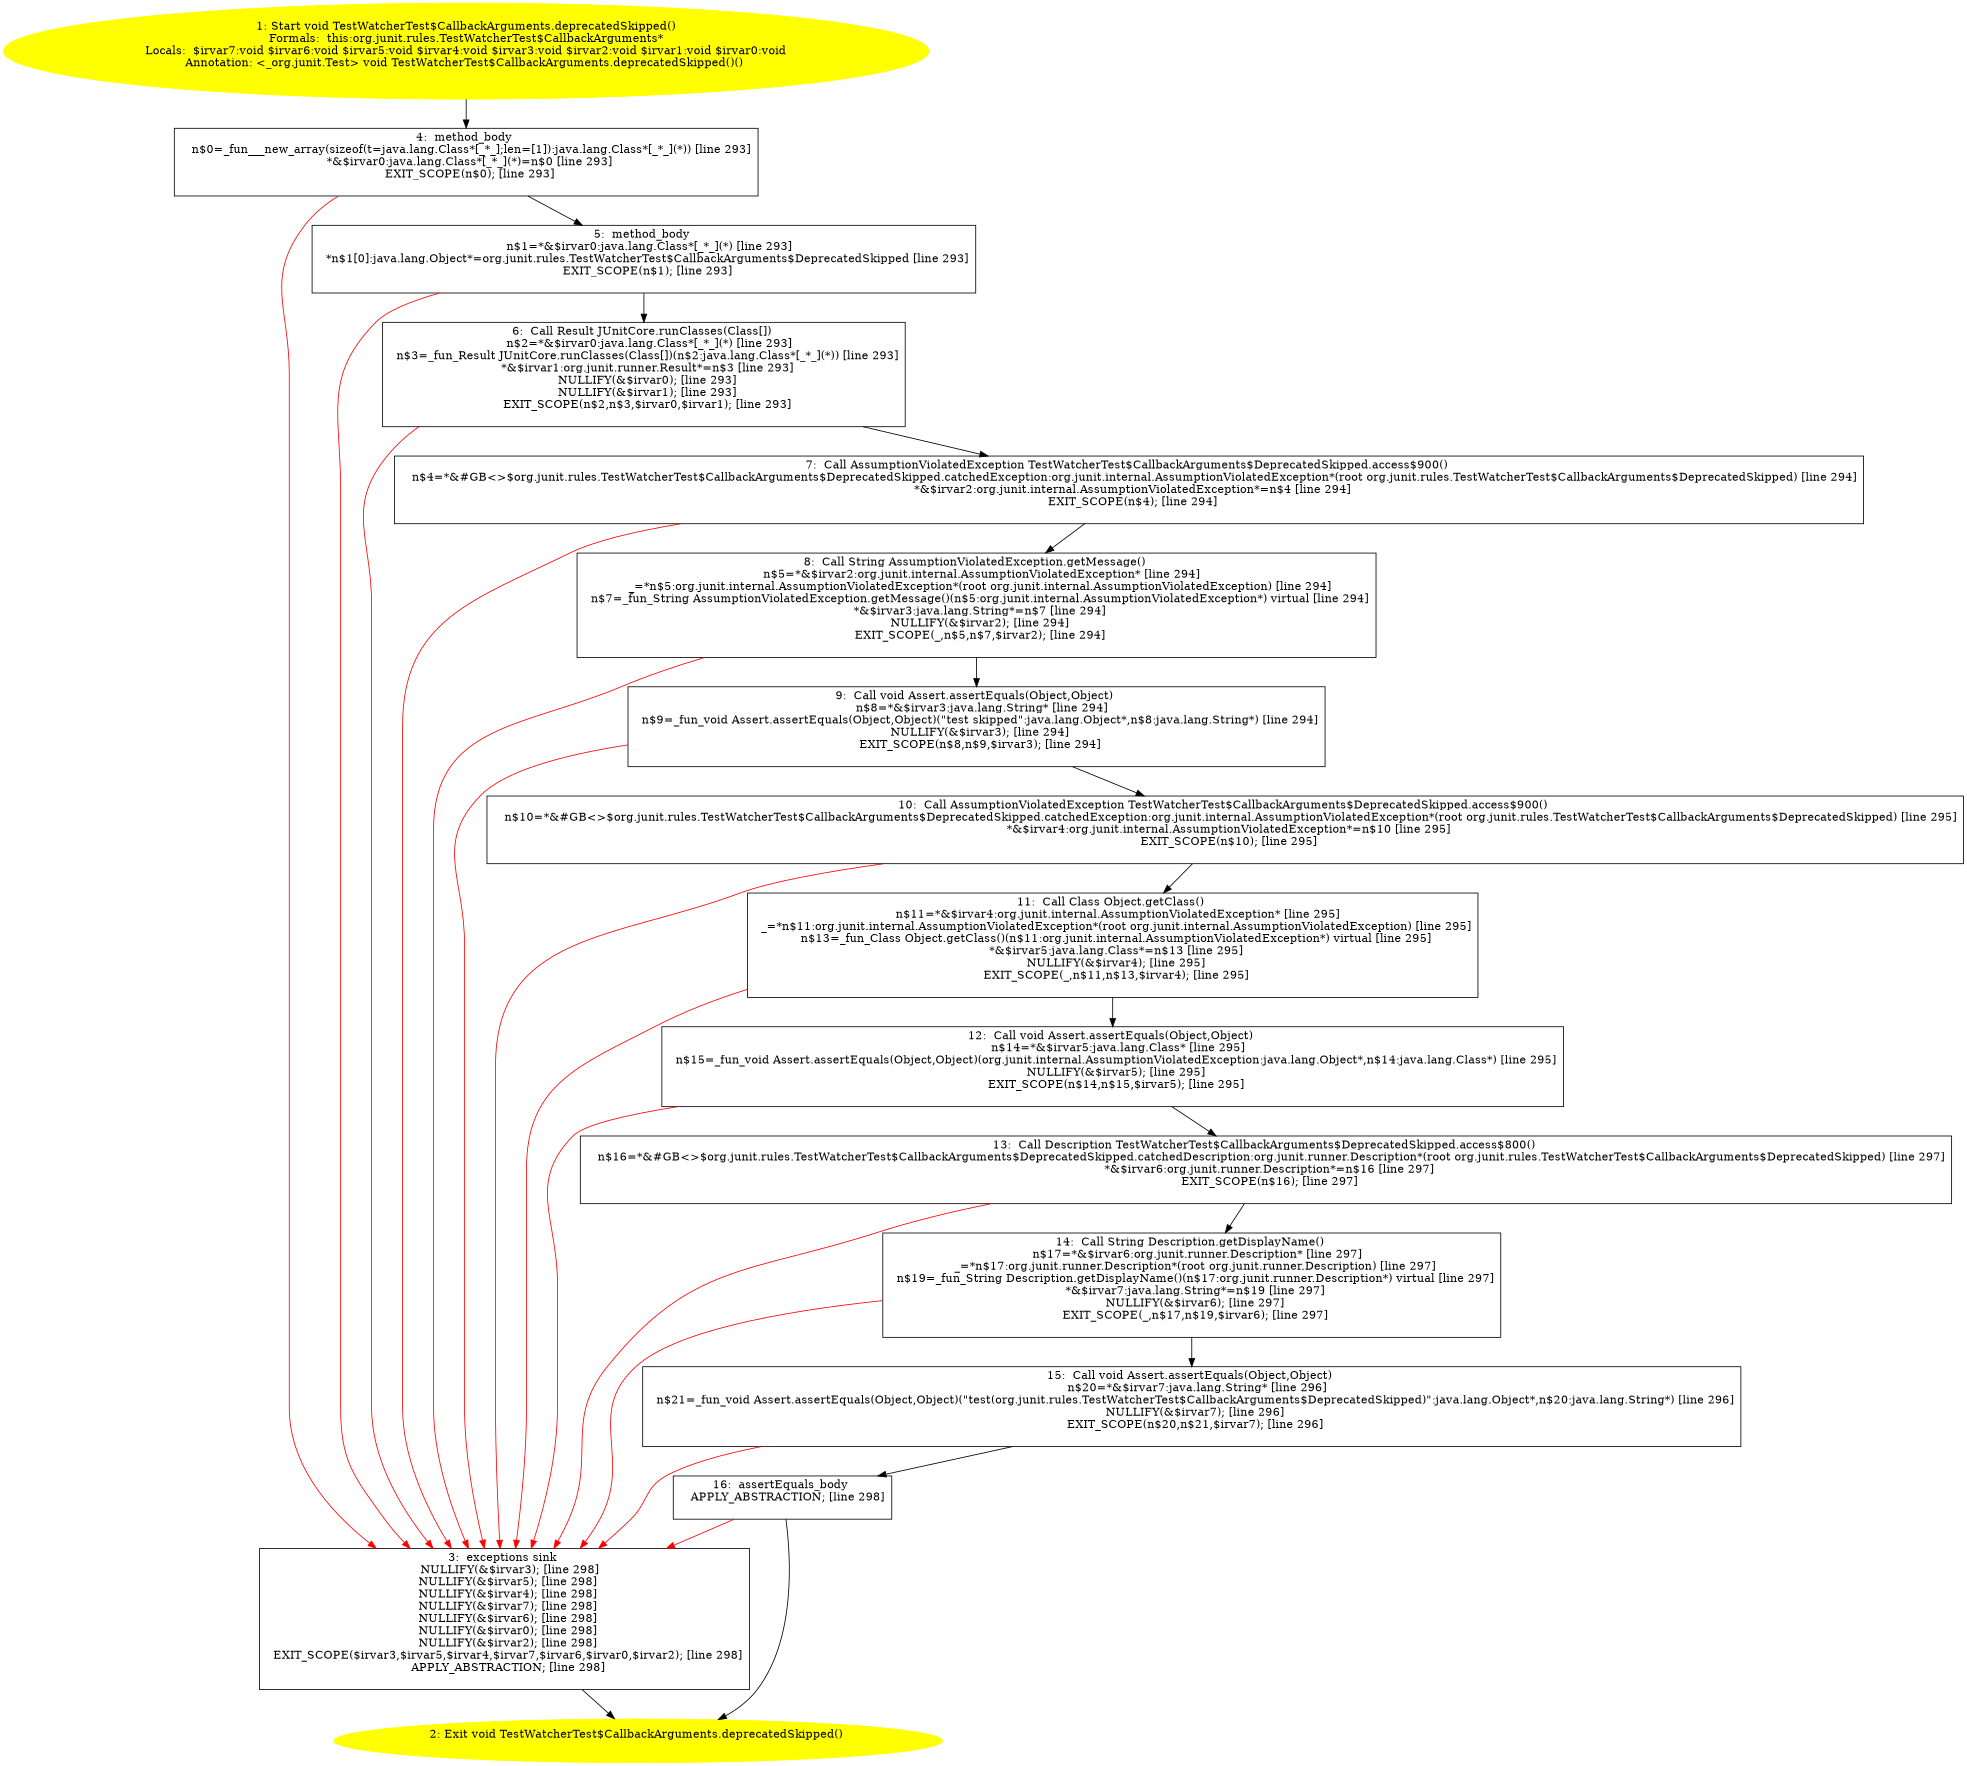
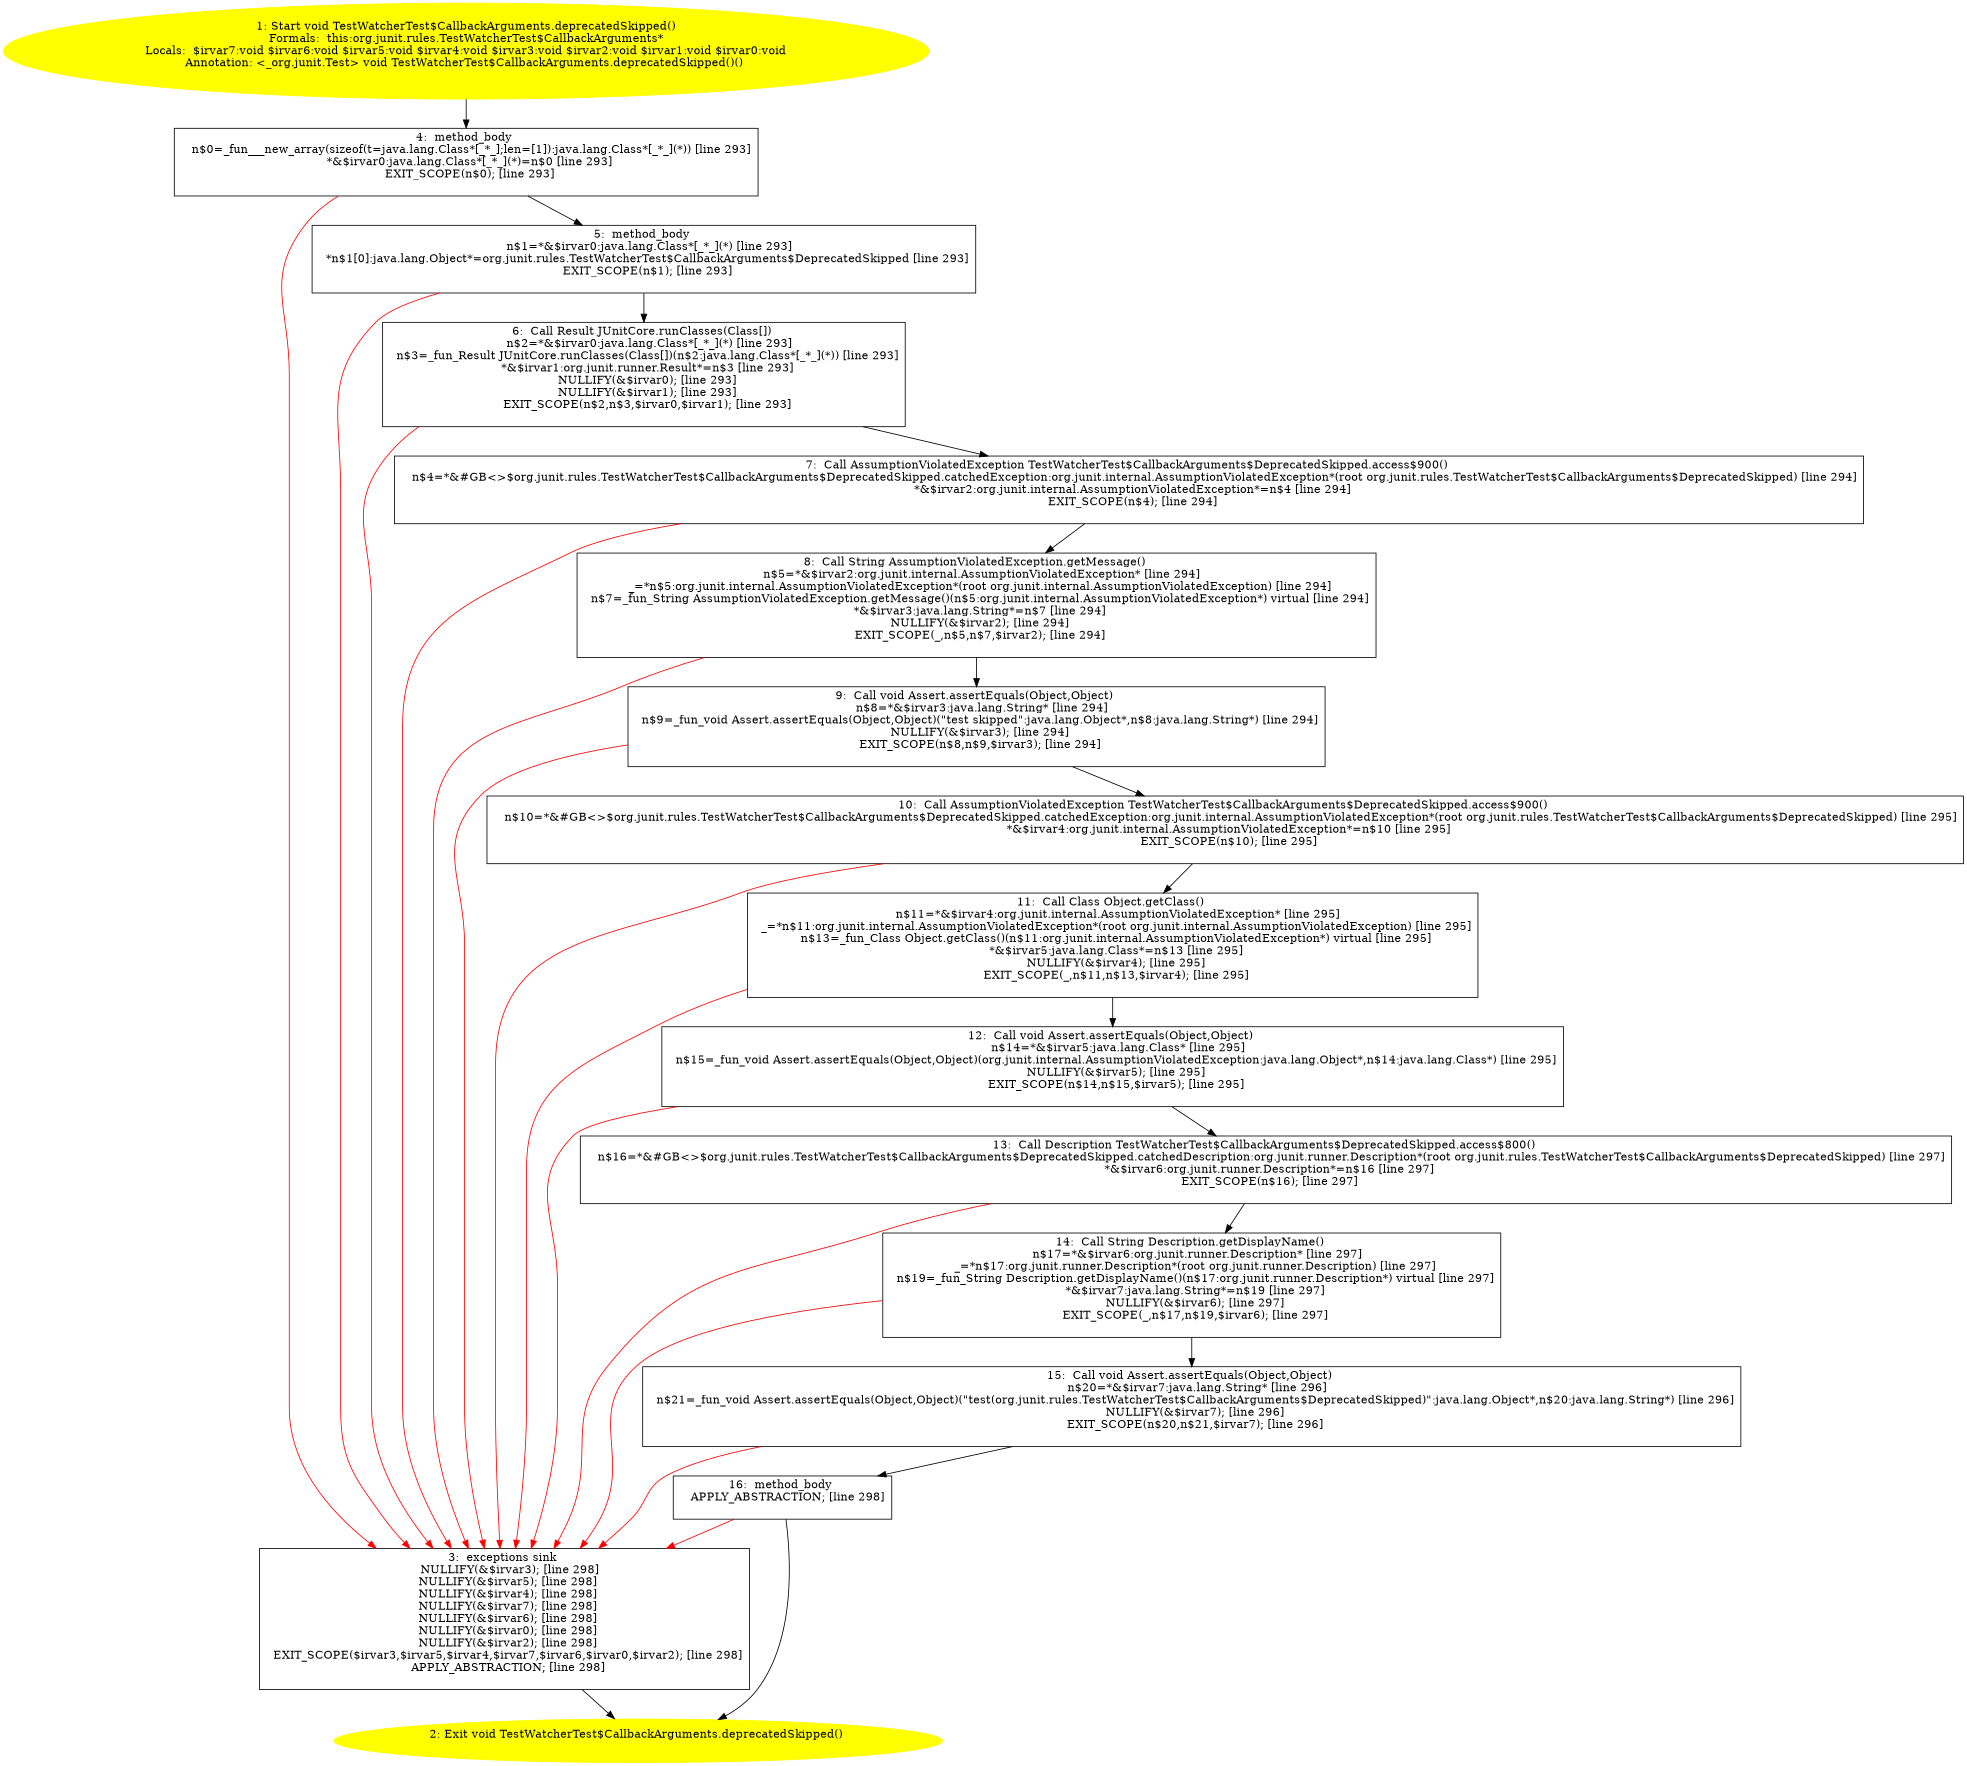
  digraph {
    node [shape=box]
    n1 [color=yellow label="1: Start void TestWatcherTest$CallbackArguments.deprecatedSkipped()\nFormals:  this:org.junit.rules.TestWatcherTest$CallbackArguments*\nLocals:  $irvar7:void $irvar6:void $irvar5:void $irvar4:void $irvar3:void $irvar2:void $irvar1:void $irvar0:void\nAnnotation: <_org.junit.Test> void TestWatcherTest$CallbackArguments.deprecatedSkipped()() \n  " style=filled shape=""]
    n2 [label="4:  method_body \n   n$0=_fun___new_array(sizeof(t=java.lang.Class*[_*_];len=[1]):java.lang.Class*[_*_](*)) [line 293]\n  *&$irvar0:java.lang.Class*[_*_](*)=n$0 [line 293]\n  EXIT_SCOPE(n$0); [line 293]\n "]
    n3 [label="3:  exceptions sink \n   NULLIFY(&$irvar3); [line 298]\n  NULLIFY(&$irvar5); [line 298]\n  NULLIFY(&$irvar4); [line 298]\n  NULLIFY(&$irvar7); [line 298]\n  NULLIFY(&$irvar6); [line 298]\n  NULLIFY(&$irvar0); [line 298]\n  NULLIFY(&$irvar2); [line 298]\n  EXIT_SCOPE($irvar3,$irvar5,$irvar4,$irvar7,$irvar6,$irvar0,$irvar2); [line 298]\n  APPLY_ABSTRACTION; [line 298]\n "]
    n4 [label="5:  method_body \n   n$1=*&$irvar0:java.lang.Class*[_*_](*) [line 293]\n  *n$1[0]:java.lang.Object*=org.junit.rules.TestWatcherTest$CallbackArguments$DeprecatedSkipped [line 293]\n  EXIT_SCOPE(n$1); [line 293]\n "]
    n5 [color=yellow label="2: Exit void TestWatcherTest$CallbackArguments.deprecatedSkipped() \n  " style=filled shape=""]
    n6 [label="6:  Call Result JUnitCore.runClasses(Class[]) \n   n$2=*&$irvar0:java.lang.Class*[_*_](*) [line 293]\n  n$3=_fun_Result JUnitCore.runClasses(Class[])(n$2:java.lang.Class*[_*_](*)) [line 293]\n  *&$irvar1:org.junit.runner.Result*=n$3 [line 293]\n  NULLIFY(&$irvar0); [line 293]\n  NULLIFY(&$irvar1); [line 293]\n  EXIT_SCOPE(n$2,n$3,$irvar0,$irvar1); [line 293]\n "]
    n7 [label="7:  Call AssumptionViolatedException TestWatcherTest$CallbackArguments$DeprecatedSkipped.access$900() \n   n$4=*&#GB<>$org.junit.rules.TestWatcherTest$CallbackArguments$DeprecatedSkipped.catchedException:org.junit.internal.AssumptionViolatedException*(root org.junit.rules.TestWatcherTest$CallbackArguments$DeprecatedSkipped) [line 294]\n  *&$irvar2:org.junit.internal.AssumptionViolatedException*=n$4 [line 294]\n  EXIT_SCOPE(n$4); [line 294]\n "]
    n8 [label="8:  Call String AssumptionViolatedException.getMessage() \n   n$5=*&$irvar2:org.junit.internal.AssumptionViolatedException* [line 294]\n  _=*n$5:org.junit.internal.AssumptionViolatedException*(root org.junit.internal.AssumptionViolatedException) [line 294]\n  n$7=_fun_String AssumptionViolatedException.getMessage()(n$5:org.junit.internal.AssumptionViolatedException*) virtual [line 294]\n  *&$irvar3:java.lang.String*=n$7 [line 294]\n  NULLIFY(&$irvar2); [line 294]\n  EXIT_SCOPE(_,n$5,n$7,$irvar2); [line 294]\n "]
    n9 [label="9:  Call void Assert.assertEquals(Object,Object) \n   n$8=*&$irvar3:java.lang.String* [line 294]\n  n$9=_fun_void Assert.assertEquals(Object,Object)(\"test skipped\":java.lang.Object*,n$8:java.lang.String*) [line 294]\n  NULLIFY(&$irvar3); [line 294]\n  EXIT_SCOPE(n$8,n$9,$irvar3); [line 294]\n "]
    n10 [label="10:  Call AssumptionViolatedException TestWatcherTest$CallbackArguments$DeprecatedSkipped.access$900() \n   n$10=*&#GB<>$org.junit.rules.TestWatcherTest$CallbackArguments$DeprecatedSkipped.catchedException:org.junit.internal.AssumptionViolatedException*(root org.junit.rules.TestWatcherTest$CallbackArguments$DeprecatedSkipped) [line 295]\n  *&$irvar4:org.junit.internal.AssumptionViolatedException*=n$10 [line 295]\n  EXIT_SCOPE(n$10); [line 295]\n "]
    n11 [label="11:  Call Class Object.getClass() \n   n$11=*&$irvar4:org.junit.internal.AssumptionViolatedException* [line 295]\n  _=*n$11:org.junit.internal.AssumptionViolatedException*(root org.junit.internal.AssumptionViolatedException) [line 295]\n  n$13=_fun_Class Object.getClass()(n$11:org.junit.internal.AssumptionViolatedException*) virtual [line 295]\n  *&$irvar5:java.lang.Class*=n$13 [line 295]\n  NULLIFY(&$irvar4); [line 295]\n  EXIT_SCOPE(_,n$11,n$13,$irvar4); [line 295]\n "]
    n12 [label="12:  Call void Assert.assertEquals(Object,Object) \n   n$14=*&$irvar5:java.lang.Class* [line 295]\n  n$15=_fun_void Assert.assertEquals(Object,Object)(org.junit.internal.AssumptionViolatedException:java.lang.Object*,n$14:java.lang.Class*) [line 295]\n  NULLIFY(&$irvar5); [line 295]\n  EXIT_SCOPE(n$14,n$15,$irvar5); [line 295]\n "]
    n13 [label="13:  Call Description TestWatcherTest$CallbackArguments$DeprecatedSkipped.access$800() \n   n$16=*&#GB<>$org.junit.rules.TestWatcherTest$CallbackArguments$DeprecatedSkipped.catchedDescription:org.junit.runner.Description*(root org.junit.rules.TestWatcherTest$CallbackArguments$DeprecatedSkipped) [line 297]\n  *&$irvar6:org.junit.runner.Description*=n$16 [line 297]\n  EXIT_SCOPE(n$16); [line 297]\n "]
    n14 [label="14:  Call String Description.getDisplayName() \n   n$17=*&$irvar6:org.junit.runner.Description* [line 297]\n  _=*n$17:org.junit.runner.Description*(root org.junit.runner.Description) [line 297]\n  n$19=_fun_String Description.getDisplayName()(n$17:org.junit.runner.Description*) virtual [line 297]\n  *&$irvar7:java.lang.String*=n$19 [line 297]\n  NULLIFY(&$irvar6); [line 297]\n  EXIT_SCOPE(_,n$17,n$19,$irvar6); [line 297]\n "]
    n15 [label="15:  Call void Assert.assertEquals(Object,Object) \n   n$20=*&$irvar7:java.lang.String* [line 296]\n  n$21=_fun_void Assert.assertEquals(Object,Object)(\"test(org.junit.rules.TestWatcherTest$CallbackArguments$DeprecatedSkipped)\":java.lang.Object*,n$20:java.lang.String*) [line 296]\n  NULLIFY(&$irvar7); [line 296]\n  EXIT_SCOPE(n$20,n$21,$irvar7); [line 296]\n "]
-   n16 [label="16:  assertEquals_body \n   APPLY_ABSTRACTION; [line 298]\n "]
+   n16 [label="16:  method_body \n   APPLY_ABSTRACTION; [line 298]\n "]
    n1 -> n2
    n2 -> n3 [color=red]
    n2 -> n4
    n3 -> n5
    n4 -> n3 [color=red]
    n4 -> n6
    n6 -> n3 [color=red]
    n6 -> n7
    n7 -> n3 [color=red]
    n7 -> n8
    n8 -> n3 [color=red]
    n8 -> n9
    n9 -> n3 [color=red]
    n9 -> n10
    n10 -> n3 [color=red]
    n10 -> n11
    n11 -> n3 [color=red]
    n11 -> n12
    n12 -> n3 [color=red]
    n12 -> n13
    n13 -> n3 [color=red]
    n13 -> n14
    n14 -> n3 [color=red]
    n14 -> n15
    n15 -> n3 [color=red]
    n15 -> n16
    n16 -> n3 [color=red]
    n16 -> n5
  }
